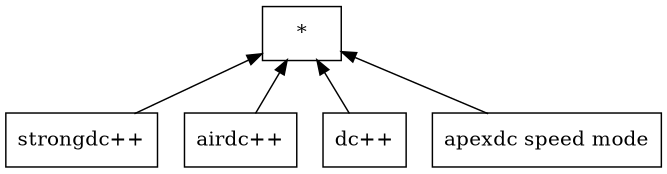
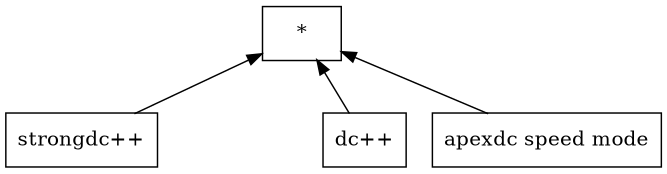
  digraph {
    rankdir=BT
    node [shape=record]
    n1 [label="{strongdc++}"]
    n2 [label="{*}"]
-   n3 [label="{airdc++}"]
    n4 [label="{dc++}"]
    n5 [label="{apexdc speed mode}"]
    subgraph sub_1 {
      n1
      n2
-     n3
      n4
      n5
    }
    n1 -> n2
-   n3 -> n2
    n4 -> n2
    n5 -> n2
  }
